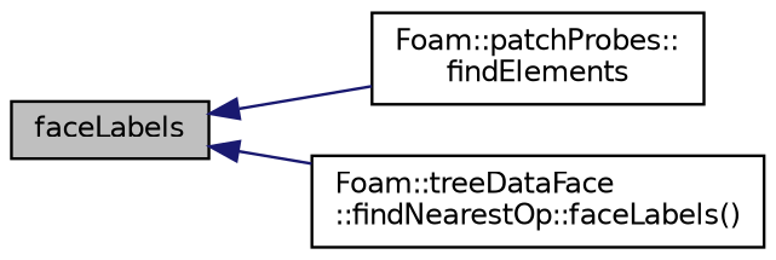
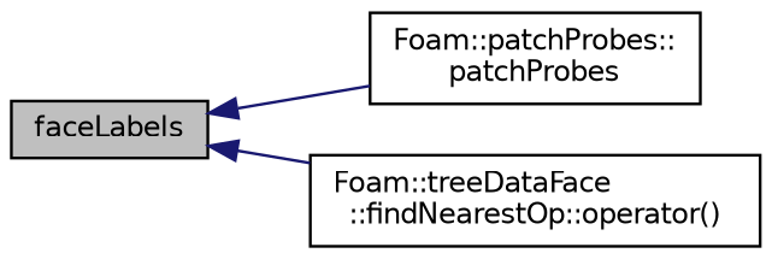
  digraph {
    rankdir=LR
    node [color=black fontname=Helvetica fontsize=10 shape=record]
    edge [color=midnightblue dir=back fontname=Helvetica fontsize=10 labelfontname=Helvetica labelfontsize=10 style=solid]
    n1 [fillcolor=grey75 fontcolor=black height=0.2 label=faceLabels style=filled width=0.4]
-   n2 [height=0.2 label="Foam::patchProbes::\lfindElements" width=0.4]
-   n3 [height=0.2 label="Foam::treeDataFace\l::findNearestOp::faceLabels()" width=0.4]
+   n2 [height=0.2 label="Foam::patchProbes::\lpatchProbes" width=0.4]
+   n3 [height=0.2 label="Foam::treeDataFace\l::findNearestOp::operator()" width=0.4]
    n1 -> n2
    n1 -> n3
  }
